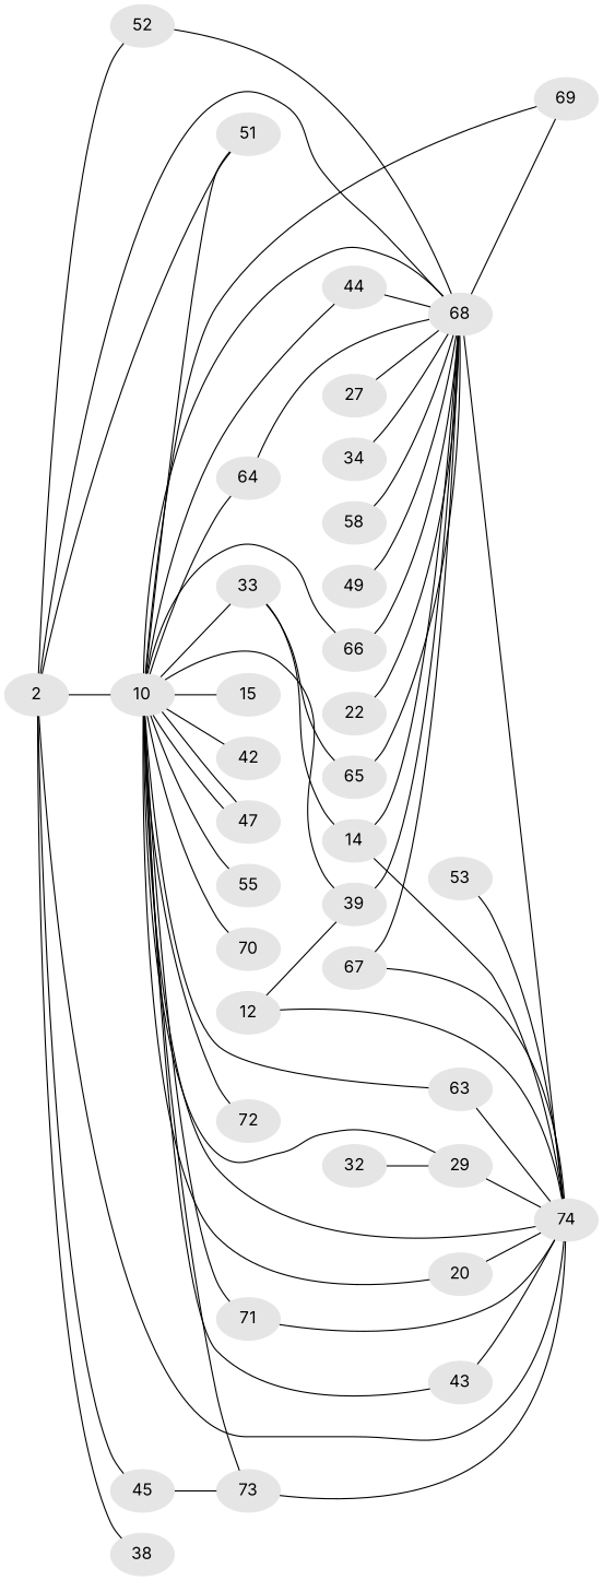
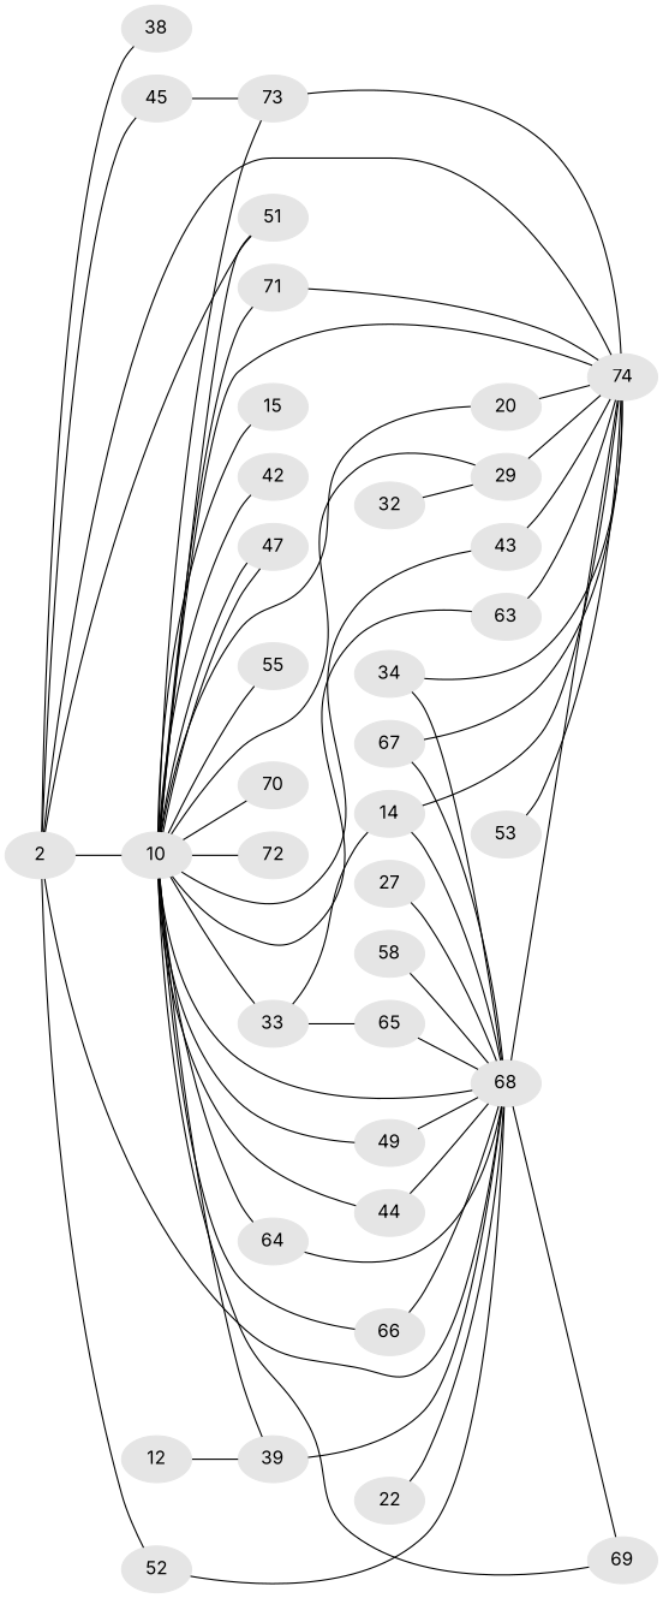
  graph {
    fontname=Inter
    rankdir=LR
    node [color=gray90 fontname=Inter style=filled]
    edge [fontname=Inter]
    2 [super="+1"]
    10 [super="+9+6"]
    38
    45 [super="+26"]
    51
    52
    68 [super="+41+7+61+60+37+48"]
    74 [super="+56+8"]
    15
    20 [super="+17"]
    29 [super="+19"]
    33 [super="+24"]
    39 [super="+11+30"]
    42
    43
    47
    49
    n18 [label=44]
    55
    63
    64 [super="+36"]
    66
    69 [super="+50+62"]
    70
    71 [super="+44+25"]
    72
    73 [super="+28"]
    14
    65
    12
    22
    27
    32
    53
    34
    58
    67
    2 -- 10 [weight=8]
    2 -- 38
    2 -- 45 [weight=2]
    2 -- 51
    2 -- 52
    2 -- 68 [weight=6]
    2 -- 74 [weight=5]
    10 -- 51
    10 -- 68 [weight=13]
    10 -- 74 [weight=10]
    10 -- 15 [weight=2]
    10 -- 20
    10 -- 29
    10 -- 33 [weight=3]
    10 -- 39 [weight=2]
    10 -- 42 [weight=2]
    10 -- 43
    10 -- 47
    10 -- 47
+   10 -- 49
    10 -- n18
    10 -- 55 [weight=2]
    10 -- 63
    10 -- 64 [weight=2]
    10 -- 66
    10 -- 69 [weight=6]
    10 -- 70 [weight=2]
    10 -- 71 [weight=3]
    10 -- 72 [weight=2]
    10 -- 73 [weight=2]
    45 -- 73
    52 -- 68
    68 -- 74 [weight=7]
    68 -- 69
    20 -- 74 [weight=2]
    29 -- 74 [weight=2]
    33 -- 14
    33 -- 65
    39 -- 68
    43 -- 74
    49 -- 68
    n18 -- 68
    63 -- 74
    64 -- 68
    66 -- 68
    71 -- 74
    73 -- 74 [weight=2]
    14 -- 68
    14 -- 74
    65 -- 68
-   12 -- 74 [weight=2]
+   34 -- 74 [weight=2]
    12 -- 39
    22 -- 68 [weight=2]
    27 -- 68 [weight=2]
    32 -- 29 [weight=2]
    53 -- 74
    34 -- 68 [weight=2]
    58 -- 68 [weight=2]
    67 -- 68
    67 -- 74
  }
